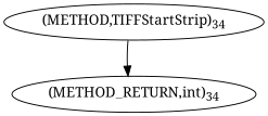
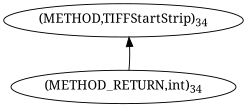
  digraph {
    fontname="Noto Serif"
    node [fontname="Noto Serif"]
    n1 [label=<(METHOD,TIFFStartStrip)<SUB>34</SUB>>]
    n2 [label=<(METHOD_RETURN,int)<SUB>34</SUB>>]
-   n1 -> n2 [fontname="Noto Serif"]
+   n2 -> n1 [fontname="Noto Serif"]
  }
